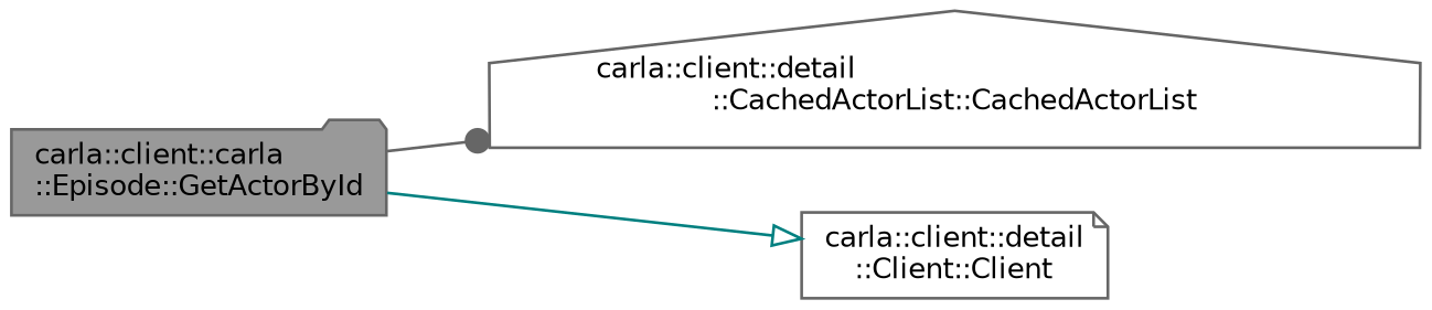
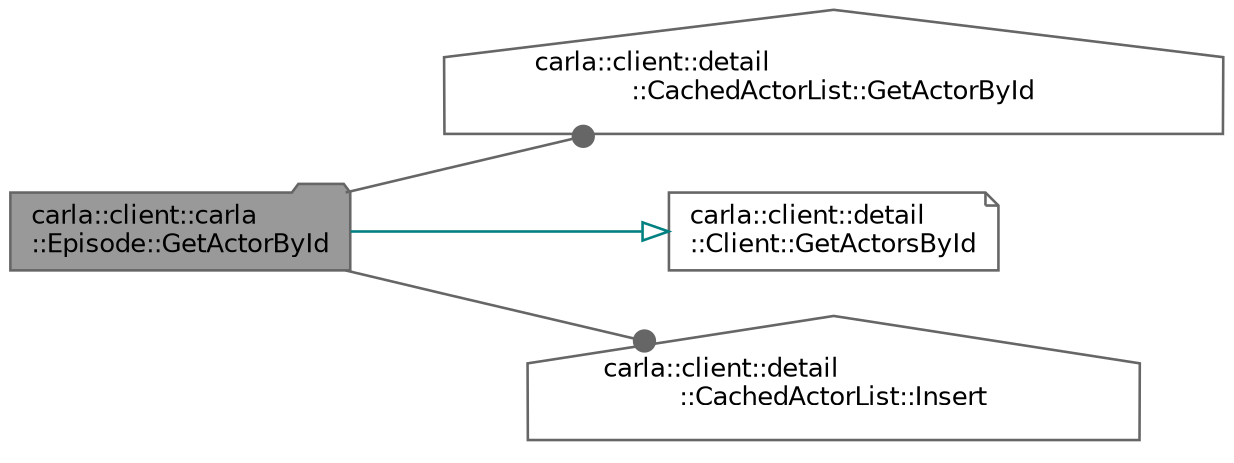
  digraph {
    rankdir=LR
    node [color=grey40 fillcolor=white fontname=Helvetica fontsize=10 shape=house style=filled]
    edge [arrowhead=dot color=gray40 fontname=Helvetica fontsize=10 labelfontname=Helvetica labelfontsize=10 style=solid]
    n1 [color=gray40 fillcolor=grey60 fontcolor=black height=0.2 label="carla::client::carla\l::Episode::GetActorById" shape=folder width=0.4]
-   n2 [height=0.2 label="carla::client::detail\l::CachedActorList::CachedActorList" width=0.4]
-   n3 [height=0.2 label="carla::client::detail\l::Client::Client" shape=note width=0.4]
+   n2 [height=0.2 label="carla::client::detail\l::CachedActorList::GetActorById" width=0.4]
+   n3 [height=0.2 label="carla::client::detail\l::Client::GetActorsById" shape=note width=0.4]
+   n4 [height=0.2 label="carla::client::detail\l::CachedActorList::Insert" width=0.4]
    n1 -> n2
    n1 -> n3 [arrowhead=onormal color=teal]
+   n1 -> n4
  }
